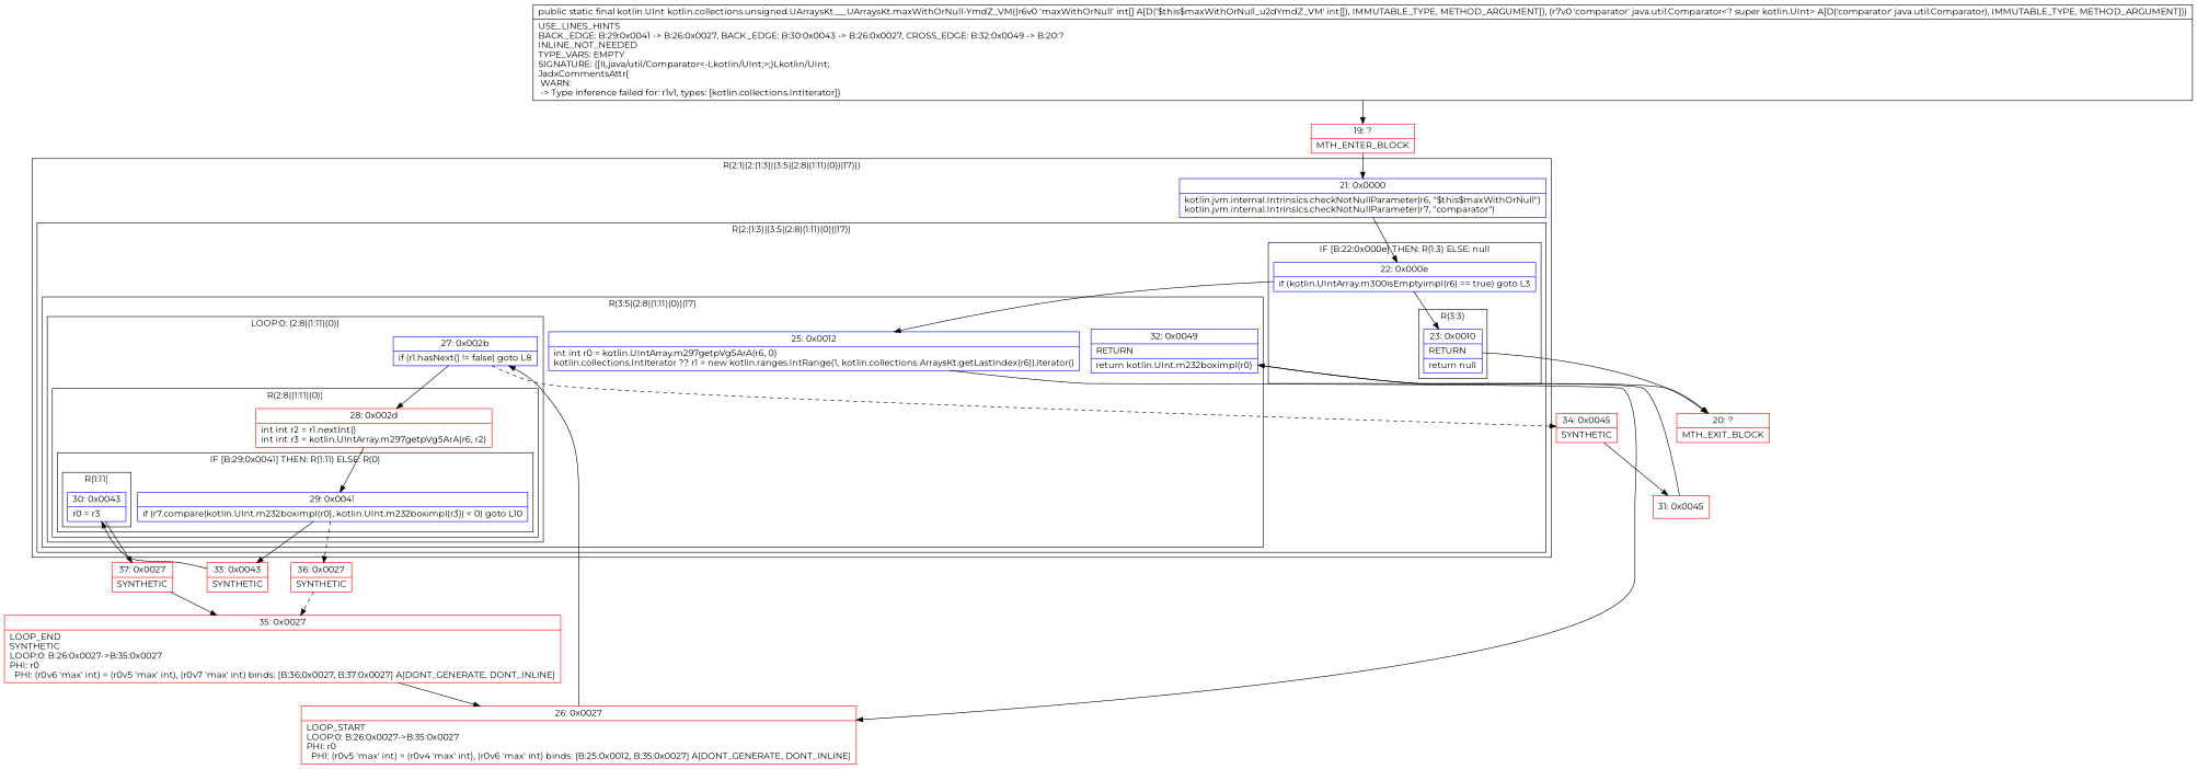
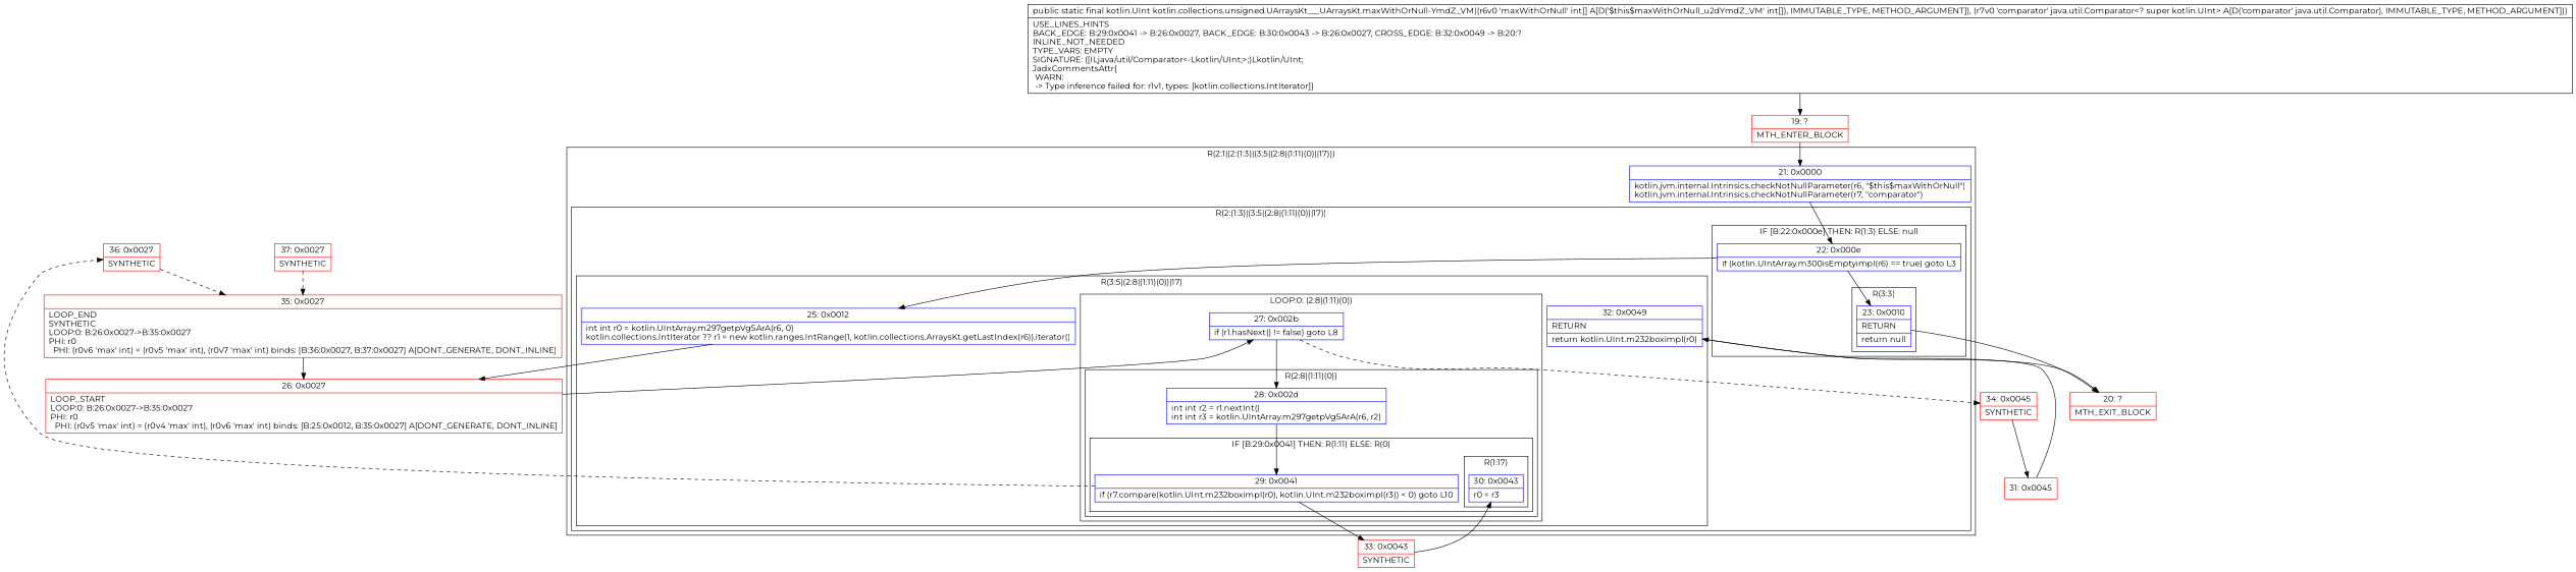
  digraph {
    fontname=Montserrat
    node [color=blue fontname=Montserrat shape=record]
    edge [fontname=Montserrat]
    n1 [label="{23\:\ 0x0010|RETURN\l|return null\l}"]
    n2 [label="{22\:\ 0x000e|if (kotlin.UIntArray.m300isEmptyimpl(r6) == true) goto L3\l}"]
    n3 [label="{30\:\ 0x0043|r0 = r3\l}"]
    n4 [label="{29\:\ 0x0041|if (r7.compare(kotlin.UInt.m232boximpl(r0), kotlin.UInt.m232boximpl(r3)) \< 0) goto L10\l}"]
-   n5 [color=red label="{28\:\ 0x002d|int int r2 = r1.nextInt()\lint int r3 = kotlin.UIntArray.m297getpVg5ArA(r6, r2)\l}"]
+   n5 [label="{28\:\ 0x002d|int int r2 = r1.nextInt()\lint int r3 = kotlin.UIntArray.m297getpVg5ArA(r6, r2)\l}"]
    n6 [label="{27\:\ 0x002b|if (r1.hasNext() != false) goto L8\l}"]
    n7 [label="{25\:\ 0x0012|int int r0 = kotlin.UIntArray.m297getpVg5ArA(r6, 0)\lkotlin.collections.IntIterator ?? r1 = new kotlin.ranges.IntRange(1, kotlin.collections.ArraysKt.getLastIndex(r6)).iterator()\l}"]
    n8 [label="{32\:\ 0x0049|RETURN\l|return kotlin.UInt.m232boximpl(r0)\l}"]
    n9 [label="{21\:\ 0x0000|kotlin.jvm.internal.Intrinsics.checkNotNullParameter(r6, \"$this$maxWithOrNull\")\lkotlin.jvm.internal.Intrinsics.checkNotNullParameter(r7, \"comparator\")\l}"]
    n10 [color=red label="{20\:\ ?|MTH_EXIT_BLOCK\l}"]
    n11 [color=red label="{37\:\ 0x0027|SYNTHETIC\l}"]
    n12 [color=red label="{33\:\ 0x0043|SYNTHETIC\l}"]
    n13 [color=red label="{36\:\ 0x0027|SYNTHETIC\l}"]
    n14 [color=red label="{34\:\ 0x0045|SYNTHETIC\l}"]
    n15 [color=red label="{26\:\ 0x0027|LOOP_START\lLOOP:0: B:26:0x0027\-\>B:35:0x0027\lPHI: r0 \l  PHI: (r0v5 'max' int) = (r0v4 'max' int), (r0v6 'max' int) binds: [B:25:0x0012, B:35:0x0027] A[DONT_GENERATE, DONT_INLINE]\l}"]
    n16 [color=red label="{31\:\ 0x0045}"]
    n17 [color=red label="{35\:\ 0x0027|LOOP_END\lSYNTHETIC\lLOOP:0: B:26:0x0027\-\>B:35:0x0027\lPHI: r0 \l  PHI: (r0v6 'max' int) = (r0v5 'max' int), (r0v7 'max' int) binds: [B:36:0x0027, B:37:0x0027] A[DONT_GENERATE, DONT_INLINE]\l}"]
    n18 [color=red label="{19\:\ ?|MTH_ENTER_BLOCK\l}"]
    n19 [label="{public static final kotlin.UInt kotlin.collections.unsigned.UArraysKt___UArraysKt.maxWithOrNull\-YmdZ_VM((r6v0 'maxWithOrNull' int[] A[D('$this$maxWithOrNull_u2dYmdZ_VM' int[]), IMMUTABLE_TYPE, METHOD_ARGUMENT]), (r7v0 'comparator' java.util.Comparator\<? super kotlin.UInt\> A[D('comparator' java.util.Comparator), IMMUTABLE_TYPE, METHOD_ARGUMENT]))  | USE_LINES_HINTS\lBACK_EDGE: B:29:0x0041 \-\> B:26:0x0027, BACK_EDGE: B:30:0x0043 \-\> B:26:0x0027, CROSS_EDGE: B:32:0x0049 \-\> B:20:?\lINLINE_NOT_NEEDED\lTYPE_VARS: EMPTY\lSIGNATURE: ([ILjava\/util\/Comparator\<\-Lkotlin\/UInt;\>;)Lkotlin\/UInt;\lJadxCommentsAttr\{\l WARN: \l \-\> Type inference failed for: r1v1, types: [kotlin.collections.IntIterator]\}\l}" color=""]
    subgraph cluster_1 {
      label="R(2:1|(2:(1:3)|(3:5|(2:8|(1:11)(0))|17)))"
      n9
      subgraph cluster_2 {
        label="R(2:(1:3)|(3:5|(2:8|(1:11)(0))|17))"
        subgraph cluster_3 {
          label="IF [B:22:0x000e] THEN: R(1:3) ELSE: null"
          n2
          subgraph cluster_4 {
            label="R(3:3)"
            n1
          }
        }
        subgraph cluster_5 {
          label="R(3:5|(2:8|(1:11)(0))|17)"
          n7
          n8
          subgraph cluster_6 {
            label="LOOP:0: (2:8|(1:11)(0))"
            n6
            subgraph cluster_7 {
              label="R(2:8|(1:11)(0))"
              n5
              subgraph cluster_8 {
                label="IF [B:29:0x0041] THEN: R(1:11) ELSE: R(0)"
                n4
                subgraph cluster_9 {
-                 label="R(1:11)"
+                 label="R(1:17)"
                  n3
                }
                subgraph cluster_10 {
                  label="R(0)"
                }
              }
            }
          }
        }
      }
    }
    n1 -> n10
    n2 -> n1
    n2 -> n7 [style=solid]
-   n3 -> n11
    n4 -> n12
    n4 -> n13 [style=dashed]
    n5 -> n4
    n6 -> n5
    n6 -> n14 [style=dashed]
    n7 -> n15
    n8 -> n10
    n9 -> n2
-   n11 -> n17
+   n11 -> n17 [style=dashed]
    n12 -> n3
    n13 -> n17 [style=dashed]
    n14 -> n16
    n15 -> n6
    n16 -> n8
    n17 -> n15
    n18 -> n9
    n19 -> n18
  }
